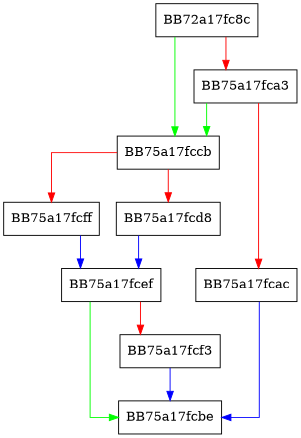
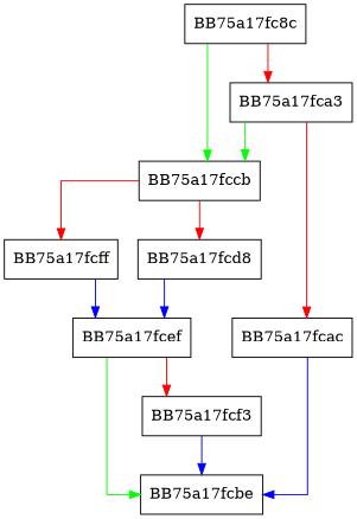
  digraph {
    splines=ortho
    node [shape=box]
    edge [color=red]
-   BB75a17fc8c [label=BB72a17fc8c]
+   BB75a17fc8c
    BB75a17fccb
    BB75a17fca3
    BB75a17fcff
    BB75a17fcd8
    BB75a17fcac
    BB75a17fcef
    BB75a17fcbe
    BB75a17fcf3
    BB75a17fc8c -> BB75a17fccb [color=green]
    BB75a17fc8c -> BB75a17fca3
    BB75a17fccb -> BB75a17fcff
    BB75a17fccb -> BB75a17fcd8
    BB75a17fca3 -> BB75a17fccb [color=green]
    BB75a17fca3 -> BB75a17fcac
    BB75a17fcff -> BB75a17fcef [color=blue]
    BB75a17fcd8 -> BB75a17fcef [color=blue]
    BB75a17fcac -> BB75a17fcbe [color=blue]
    BB75a17fcef -> BB75a17fcbe [color=green]
    BB75a17fcef -> BB75a17fcf3
    BB75a17fcf3 -> BB75a17fcbe [color=blue]
  }
